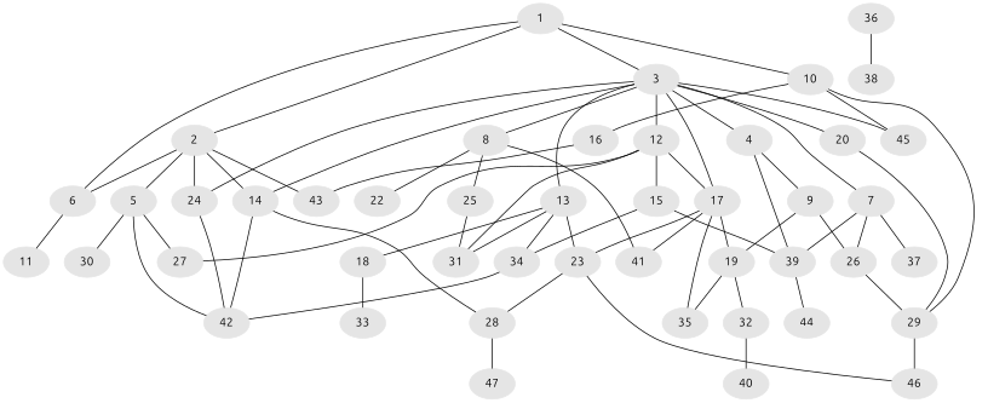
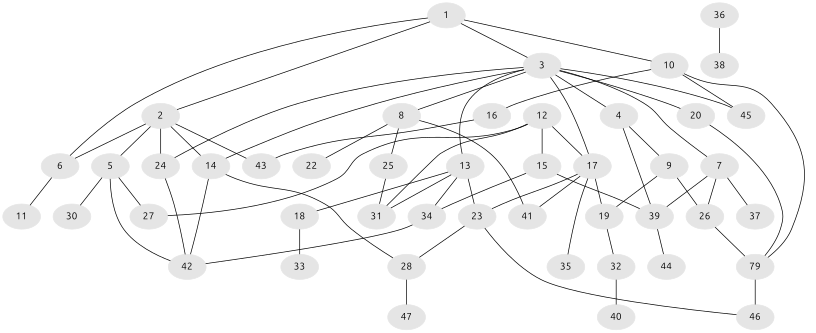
  graph {
    fontname=Ubuntu
    node [color=gray90 fontname=Ubuntu style=filled]
    edge [fontname=Ubuntu weight=1.0]
    1
    2
    3
    6
    10
    5
    14
    24
    43
    4
    7
    8
    12
    13
    17
    20
    45
    11
    16
-   29
+   29 [label=79]
    27
    30
    42
    28
    9
    39
    26
    37
    22
    25
    41
    15
    31
    18
    23
    34
    19
    35
    44
    32
    46
    33
    47
    40
    36
    38
    1 -- 2
    1 -- 3
    1 -- 6
    1 -- 10
    2 -- 6
    2 -- 5 [weight=2.0]
    2 -- 14
    2 -- 24
    2 -- 43
    3 -- 14
    3 -- 24
    3 -- 4
    3 -- 7
    3 -- 8
-   3 -- 12
    3 -- 13
    3 -- 17
    3 -- 20
    3 -- 45
    6 -- 11
    10 -- 45
    10 -- 16
    10 -- 29
    5 -- 27
    5 -- 30
    5 -- 42
    14 -- 42
    14 -- 28
    24 -- 42 [weight=2.0]
    4 -- 9
    4 -- 39
    7 -- 39
    7 -- 26
    7 -- 37 [weight=2.0]
    8 -- 22
    8 -- 25
    8 -- 41
    12 -- 17
    12 -- 27
    12 -- 15
    12 -- 31
    13 -- 31
    13 -- 18
    13 -- 23
    13 -- 34
    17 -- 41
    17 -- 23
    17 -- 19
    17 -- 35
    20 -- 29
    16 -- 43
    29 -- 46 [weight=2.0]
    28 -- 47
    9 -- 26
    9 -- 19
    39 -- 44
    26 -- 29
    25 -- 31
    15 -- 39
    15 -- 34
    18 -- 33
    23 -- 28
    23 -- 46
    34 -- 42
-   19 -- 35 [weight=2.0]
    19 -- 32
    32 -- 40
    36 -- 38
  }
